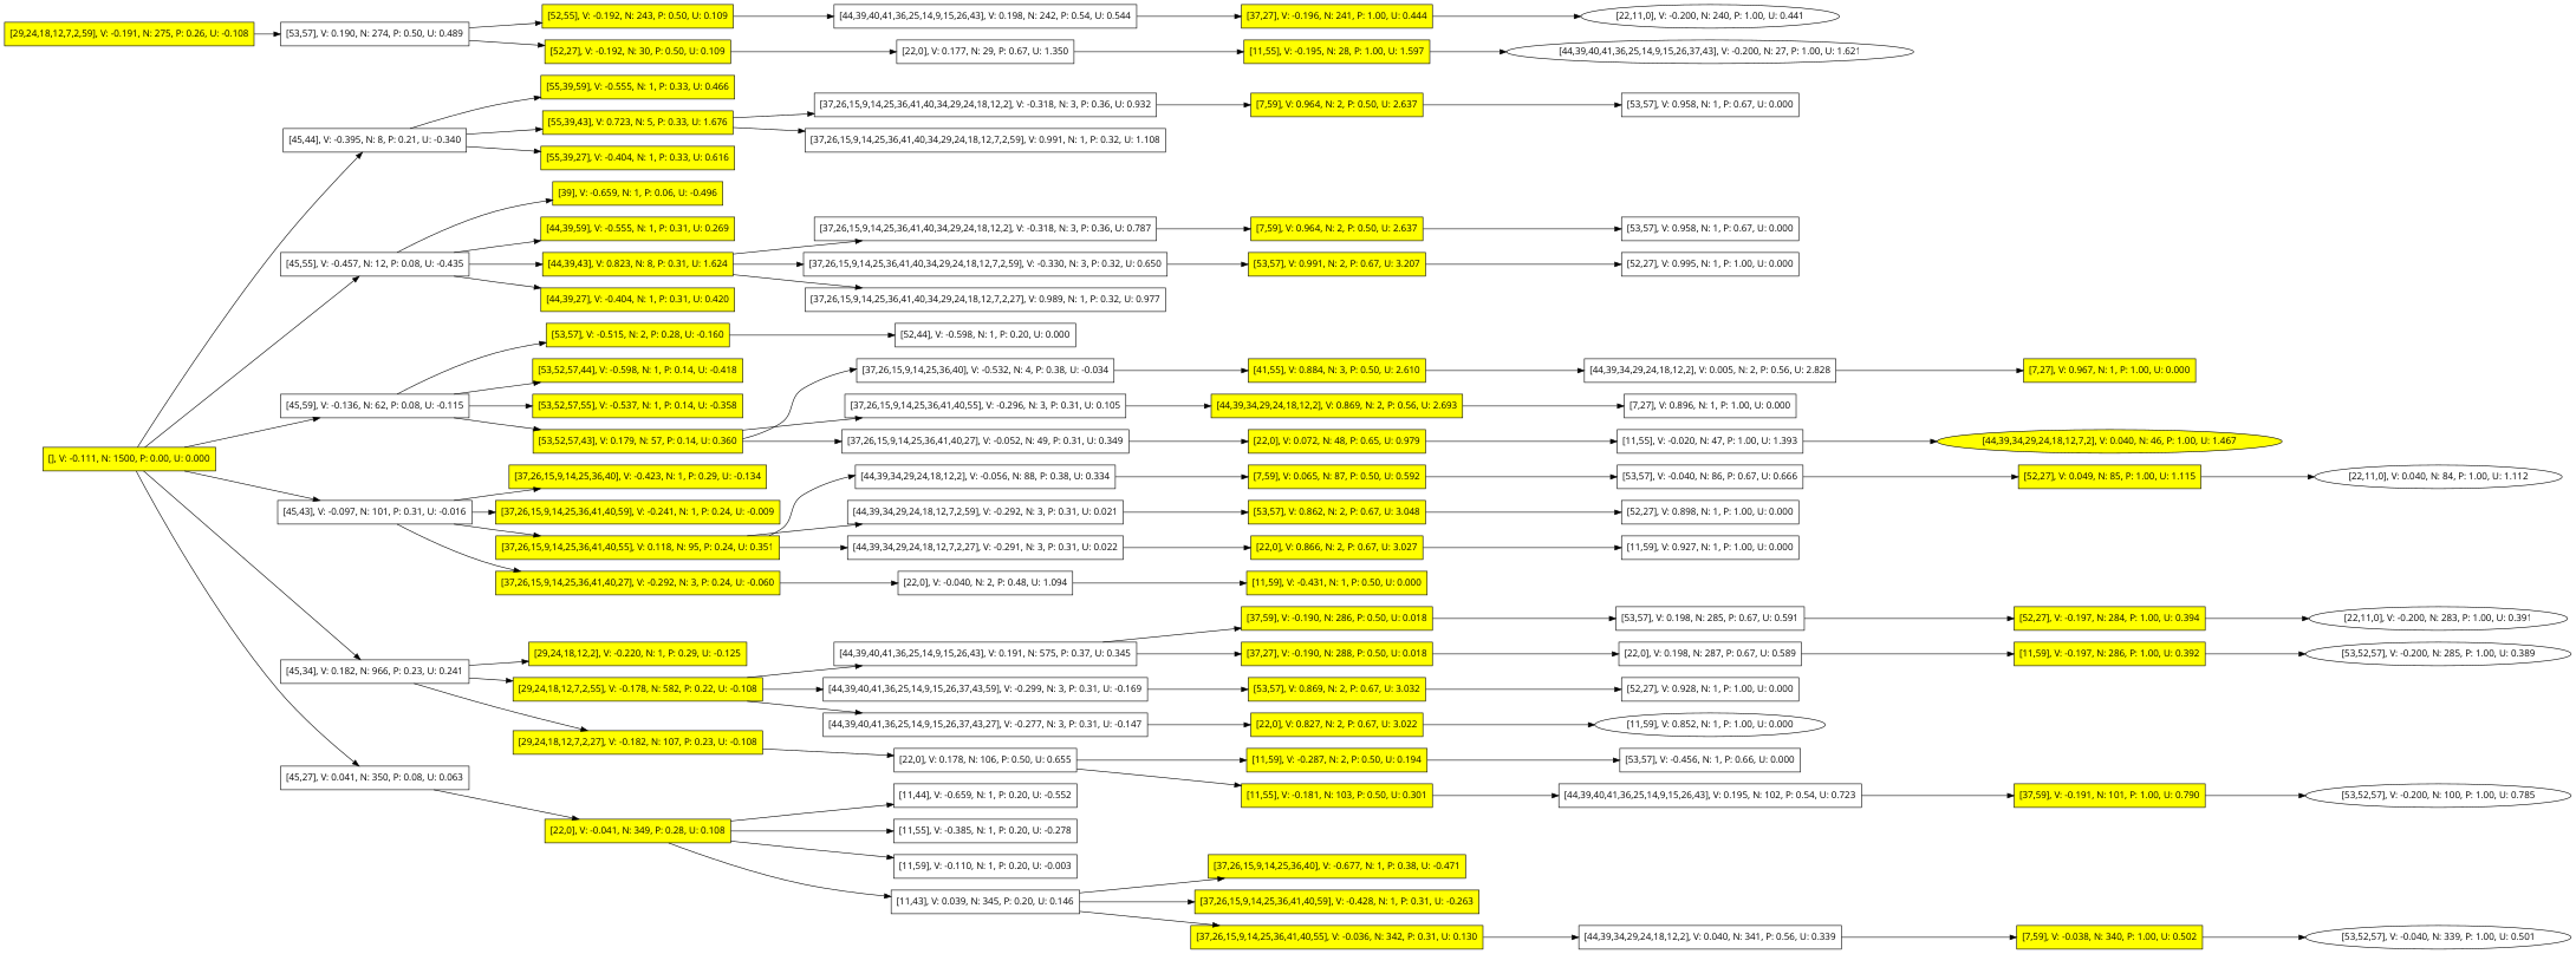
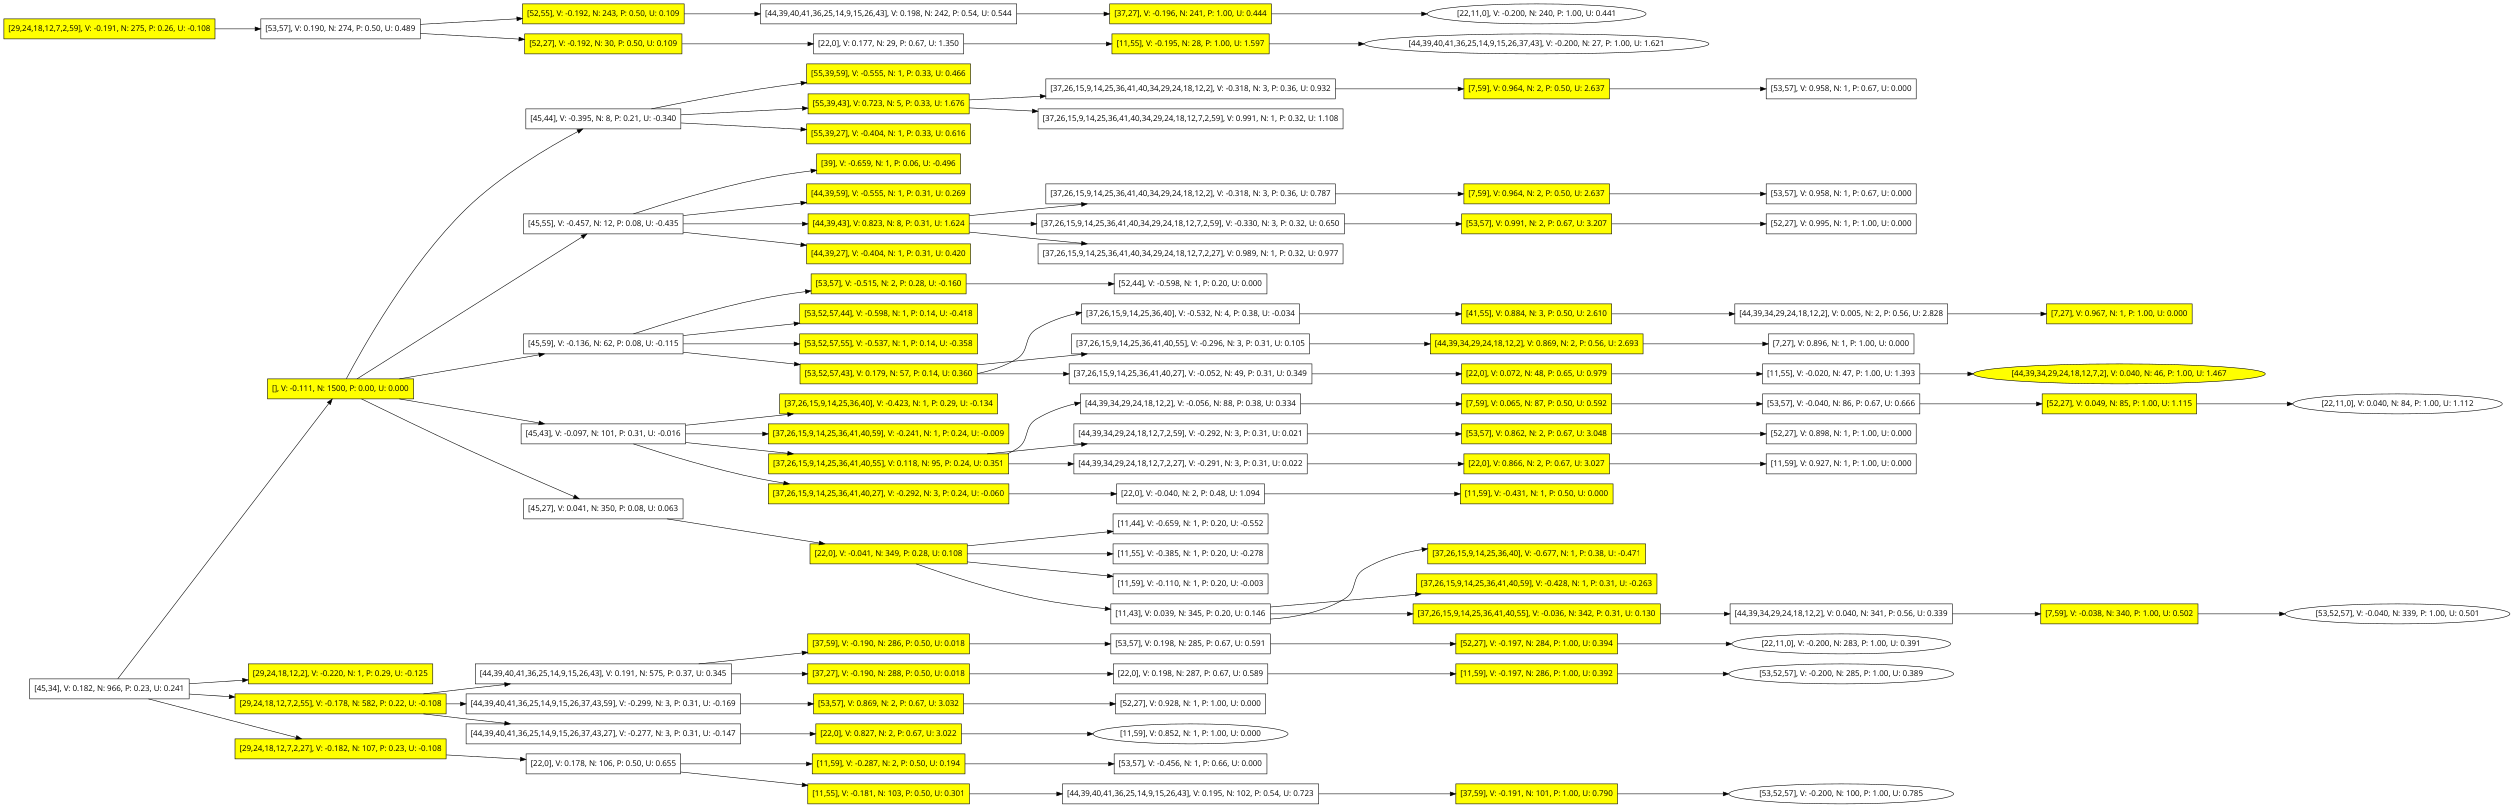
  digraph {
    fontname="Open Sans"
    rankdir=LR
    node [fontname="Open Sans" shape=box]
    edge [fontname="Open Sans"]
    n1 [fillcolor=yellow label="[], V: -0.111, N: 1500, P: 0.00, U: 0.000" style=filled]
    n2 [label="[45,44], V: -0.395, N: 8, P: 0.21, U: -0.340"]
    n3 [label="[45,55], V: -0.457, N: 12, P: 0.08, U: -0.435"]
    n4 [label="[45,59], V: -0.136, N: 62, P: 0.08, U: -0.115"]
    n5 [label="[45,43], V: -0.097, N: 101, P: 0.31, U: -0.016"]
    n6 [label="[45,34], V: 0.182, N: 966, P: 0.23, U: 0.241"]
    n7 [label="[45,27], V: 0.041, N: 350, P: 0.08, U: 0.063"]
    n8 [fillcolor=yellow label="[55,39,59], V: -0.555, N: 1, P: 0.33, U: 0.466" style=filled]
    n9 [fillcolor=yellow label="[55,39,43], V: 0.723, N: 5, P: 0.33, U: 1.676" style=filled]
    n10 [fillcolor=yellow label="[55,39,27], V: -0.404, N: 1, P: 0.33, U: 0.616" style=filled]
    n11 [fillcolor=yellow label="[39], V: -0.659, N: 1, P: 0.06, U: -0.496" style=filled]
    n12 [fillcolor=yellow label="[44,39,59], V: -0.555, N: 1, P: 0.31, U: 0.269" style=filled]
    n13 [fillcolor=yellow label="[44,39,43], V: 0.823, N: 8, P: 0.31, U: 1.624" style=filled]
    n14 [fillcolor=yellow label="[44,39,27], V: -0.404, N: 1, P: 0.31, U: 0.420" style=filled]
    n15 [fillcolor=yellow label="[53,57], V: -0.515, N: 2, P: 0.28, U: -0.160" style=filled]
    n16 [fillcolor=yellow label="[53,52,57,44], V: -0.598, N: 1, P: 0.14, U: -0.418" style=filled]
    n17 [fillcolor=yellow label="[53,52,57,55], V: -0.537, N: 1, P: 0.14, U: -0.358" style=filled]
    n18 [fillcolor=yellow label="[53,52,57,43], V: 0.179, N: 57, P: 0.14, U: 0.360" style=filled]
    n19 [fillcolor=yellow label="[37,26,15,9,14,25,36,40], V: -0.423, N: 1, P: 0.29, U: -0.134" style=filled]
    n20 [fillcolor=yellow label="[37,26,15,9,14,25,36,41,40,59], V: -0.241, N: 1, P: 0.24, U: -0.009" style=filled]
    n21 [fillcolor=yellow label="[37,26,15,9,14,25,36,41,40,55], V: 0.118, N: 95, P: 0.24, U: 0.351" style=filled]
    n22 [fillcolor=yellow label="[37,26,15,9,14,25,36,41,40,27], V: -0.292, N: 3, P: 0.24, U: -0.060" style=filled]
    n23 [fillcolor=yellow label="[29,24,18,12,2], V: -0.220, N: 1, P: 0.29, U: -0.125" style=filled]
    n24 [fillcolor=yellow label="[29,24,18,12,7,2,55], V: -0.178, N: 582, P: 0.22, U: -0.108" style=filled]
    n25 [fillcolor=yellow label="[29,24,18,12,7,2,27], V: -0.182, N: 107, P: 0.23, U: -0.108" style=filled]
    n26 [fillcolor=yellow label="[22,0], V: -0.041, N: 349, P: 0.28, U: 0.108" style=filled]
    n27 [label="[37,26,15,9,14,25,36,41,40,34,29,24,18,12,2], V: -0.318, N: 3, P: 0.36, U: 0.932"]
    n28 [label="[37,26,15,9,14,25,36,41,40,34,29,24,18,12,7,2,59], V: 0.991, N: 1, P: 0.32, U: 1.108"]
    n29 [fillcolor=yellow label="[7,59], V: 0.964, N: 2, P: 0.50, U: 2.637" style=filled]
    n30 [label="[53,57], V: 0.958, N: 1, P: 0.67, U: 0.000"]
    n31 [label="[37,26,15,9,14,25,36,41,40,34,29,24,18,12,2], V: -0.318, N: 3, P: 0.36, U: 0.787"]
    n32 [label="[37,26,15,9,14,25,36,41,40,34,29,24,18,12,7,2,59], V: -0.330, N: 3, P: 0.32, U: 0.650"]
    n33 [label="[37,26,15,9,14,25,36,41,40,34,29,24,18,12,7,2,27], V: 0.989, N: 1, P: 0.32, U: 0.977"]
    n34 [fillcolor=yellow label="[7,59], V: 0.964, N: 2, P: 0.50, U: 2.637" style=filled]
    n35 [fillcolor=yellow label="[53,57], V: 0.991, N: 2, P: 0.67, U: 3.207" style=filled]
    n36 [label="[53,57], V: 0.958, N: 1, P: 0.67, U: 0.000"]
    n37 [label="[52,27], V: 0.995, N: 1, P: 1.00, U: 0.000"]
    n38 [label="[52,44], V: -0.598, N: 1, P: 0.20, U: 0.000"]
    n39 [label="[37,26,15,9,14,25,36,40], V: -0.532, N: 4, P: 0.38, U: -0.034"]
    n40 [label="[37,26,15,9,14,25,36,41,40,55], V: -0.296, N: 3, P: 0.31, U: 0.105"]
    n41 [label="[37,26,15,9,14,25,36,41,40,27], V: -0.052, N: 49, P: 0.31, U: 0.349"]
    n42 [fillcolor=yellow label="[41,55], V: 0.884, N: 3, P: 0.50, U: 2.610" style=filled]
    n43 [fillcolor=yellow label="[44,39,34,29,24,18,12,2], V: 0.869, N: 2, P: 0.56, U: 2.693" style=filled]
    n44 [fillcolor=yellow label="[22,0], V: 0.072, N: 48, P: 0.65, U: 0.979" style=filled]
    n45 [label="[44,39,34,29,24,18,12,2], V: 0.005, N: 2, P: 0.56, U: 2.828"]
    n46 [fillcolor=yellow label="[7,27], V: 0.967, N: 1, P: 1.00, U: 0.000" style=filled]
    n47 [label="[7,27], V: 0.896, N: 1, P: 1.00, U: 0.000"]
    n48 [label="[11,55], V: -0.020, N: 47, P: 1.00, U: 1.393"]
    n49 [fillcolor=yellow label="[44,39,34,29,24,18,12,7,2], V: 0.040, N: 46, P: 1.00, U: 1.467" shape=ellipse style=filled]
    n50 [label="[44,39,34,29,24,18,12,2], V: -0.056, N: 88, P: 0.38, U: 0.334"]
    n51 [label="[44,39,34,29,24,18,12,7,2,59], V: -0.292, N: 3, P: 0.31, U: 0.021"]
    n52 [label="[44,39,34,29,24,18,12,7,2,27], V: -0.291, N: 3, P: 0.31, U: 0.022"]
    n53 [label="[22,0], V: -0.040, N: 2, P: 0.48, U: 1.094"]
    n54 [fillcolor=yellow label="[7,59], V: 0.065, N: 87, P: 0.50, U: 0.592" style=filled]
    n55 [fillcolor=yellow label="[53,57], V: 0.862, N: 2, P: 0.67, U: 3.048" style=filled]
    n56 [fillcolor=yellow label="[22,0], V: 0.866, N: 2, P: 0.67, U: 3.027" style=filled]
    n57 [label="[53,57], V: -0.040, N: 86, P: 0.67, U: 0.666"]
    n58 [fillcolor=yellow label="[52,27], V: 0.049, N: 85, P: 1.00, U: 1.115" style=filled]
    n59 [label="[22,11,0], V: 0.040, N: 84, P: 1.00, U: 1.112" shape=ellipse]
    n60 [label="[52,27], V: 0.898, N: 1, P: 1.00, U: 0.000"]
    n61 [label="[11,59], V: 0.927, N: 1, P: 1.00, U: 0.000"]
    n62 [fillcolor=yellow label="[11,59], V: -0.431, N: 1, P: 0.50, U: 0.000" style=filled]
    n63 [fillcolor=yellow label="[29,24,18,12,7,2,59], V: -0.191, N: 275, P: 0.26, U: -0.108" style=filled]
    n64 [label="[53,57], V: 0.190, N: 274, P: 0.50, U: 0.489"]
    n65 [label="[44,39,40,41,36,25,14,9,15,26,43], V: 0.191, N: 575, P: 0.37, U: 0.345"]
    n66 [label="[44,39,40,41,36,25,14,9,15,26,37,43,59], V: -0.299, N: 3, P: 0.31, U: -0.169"]
    n67 [label="[44,39,40,41,36,25,14,9,15,26,37,43,27], V: -0.277, N: 3, P: 0.31, U: -0.147"]
    n68 [label="[22,0], V: 0.178, N: 106, P: 0.50, U: 0.655"]
    n69 [fillcolor=yellow label="[52,55], V: -0.192, N: 243, P: 0.50, U: 0.109" style=filled]
    n70 [fillcolor=yellow label="[52,27], V: -0.192, N: 30, P: 0.50, U: 0.109" style=filled]
    n71 [label="[44,39,40,41,36,25,14,9,15,26,43], V: 0.198, N: 242, P: 0.54, U: 0.544"]
    n72 [label="[22,0], V: 0.177, N: 29, P: 0.67, U: 1.350"]
    n73 [fillcolor=yellow label="[37,27], V: -0.196, N: 241, P: 1.00, U: 0.444" style=filled]
    n74 [label="[22,11,0], V: -0.200, N: 240, P: 1.00, U: 0.441" shape=ellipse]
    n75 [fillcolor=yellow label="[11,55], V: -0.195, N: 28, P: 1.00, U: 1.597" style=filled]
    n76 [label="[44,39,40,41,36,25,14,9,15,26,37,43], V: -0.200, N: 27, P: 1.00, U: 1.621" shape=ellipse]
    n77 [fillcolor=yellow label="[37,59], V: -0.190, N: 286, P: 0.50, U: 0.018" style=filled]
    n78 [fillcolor=yellow label="[37,27], V: -0.190, N: 288, P: 0.50, U: 0.018" style=filled]
    n79 [fillcolor=yellow label="[53,57], V: 0.869, N: 2, P: 0.67, U: 3.032" style=filled]
    n80 [fillcolor=yellow label="[22,0], V: 0.827, N: 2, P: 0.67, U: 3.022" style=filled]
    n81 [label="[53,57], V: 0.198, N: 285, P: 0.67, U: 0.591"]
    n82 [label="[22,0], V: 0.198, N: 287, P: 0.67, U: 0.589"]
    n83 [fillcolor=yellow label="[52,27], V: -0.197, N: 284, P: 1.00, U: 0.394" style=filled]
    n84 [label="[22,11,0], V: -0.200, N: 283, P: 1.00, U: 0.391" shape=ellipse]
    n85 [fillcolor=yellow label="[11,59], V: -0.197, N: 286, P: 1.00, U: 0.392" style=filled]
    n86 [label="[53,52,57], V: -0.200, N: 285, P: 1.00, U: 0.389" shape=ellipse]
    n87 [label="[52,27], V: 0.928, N: 1, P: 1.00, U: 0.000"]
    n88 [label="[11,59], V: 0.852, N: 1, P: 1.00, U: 0.000" shape=ellipse]
    n89 [fillcolor=yellow label="[11,59], V: -0.287, N: 2, P: 0.50, U: 0.194" style=filled]
    n90 [fillcolor=yellow label="[11,55], V: -0.181, N: 103, P: 0.50, U: 0.301" style=filled]
    n91 [label="[53,57], V: -0.456, N: 1, P: 0.66, U: 0.000"]
    n92 [label="[44,39,40,41,36,25,14,9,15,26,43], V: 0.195, N: 102, P: 0.54, U: 0.723"]
    n93 [fillcolor=yellow label="[37,59], V: -0.191, N: 101, P: 1.00, U: 0.790" style=filled]
    n94 [label="[53,52,57], V: -0.200, N: 100, P: 1.00, U: 0.785" shape=ellipse]
    n95 [label="[11,44], V: -0.659, N: 1, P: 0.20, U: -0.552"]
    n96 [label="[11,55], V: -0.385, N: 1, P: 0.20, U: -0.278"]
    n97 [label="[11,59], V: -0.110, N: 1, P: 0.20, U: -0.003"]
    n98 [label="[11,43], V: 0.039, N: 345, P: 0.20, U: 0.146"]
    n99 [fillcolor=yellow label="[37,26,15,9,14,25,36,40], V: -0.677, N: 1, P: 0.38, U: -0.471" style=filled]
    n100 [fillcolor=yellow label="[37,26,15,9,14,25,36,41,40,59], V: -0.428, N: 1, P: 0.31, U: -0.263" style=filled]
    n101 [fillcolor=yellow label="[37,26,15,9,14,25,36,41,40,55], V: -0.036, N: 342, P: 0.31, U: 0.130" style=filled]
    n102 [label="[44,39,34,29,24,18,12,2], V: 0.040, N: 341, P: 0.56, U: 0.339"]
    n103 [fillcolor=yellow label="[7,59], V: -0.038, N: 340, P: 1.00, U: 0.502" style=filled]
    n104 [label="[53,52,57], V: -0.040, N: 339, P: 1.00, U: 0.501" shape=ellipse]
    n1 -> n2
    n1 -> n3
    n1 -> n4
    n1 -> n5
-   n1 -> n6
+   n6 -> n1
    n1 -> n7
    n2 -> n8
    n2 -> n9
    n2 -> n10
    n3 -> n11
    n3 -> n12
    n3 -> n13
    n3 -> n14
    n4 -> n15
    n4 -> n16
    n4 -> n17
    n4 -> n18
    n5 -> n19
    n5 -> n20
    n5 -> n21
    n5 -> n22
    n6 -> n23
    n6 -> n24
    n6 -> n25
    n7 -> n26
    n9 -> n27
    n9 -> n28
    n13 -> n31
    n13 -> n32
    n13 -> n33
    n15 -> n38
    n18 -> n39
    n18 -> n40
    n18 -> n41
    n21 -> n50
    n21 -> n51
    n21 -> n52
    n22 -> n53
    n24 -> n65
    n24 -> n66
    n24 -> n67
    n25 -> n68
    n26 -> n95
    n26 -> n96
    n26 -> n97
    n26 -> n98
    n27 -> n29
    n29 -> n30
    n31 -> n34
    n32 -> n35
    n34 -> n36
    n35 -> n37
    n39 -> n42
    n40 -> n43
    n41 -> n44
    n42 -> n45
    n43 -> n47
    n44 -> n48
    n45 -> n46
    n48 -> n49
    n50 -> n54
    n51 -> n55
    n52 -> n56
    n53 -> n62
    n54 -> n57
    n55 -> n60
    n56 -> n61
    n57 -> n58
    n58 -> n59
    n63 -> n64
    n64 -> n69
    n64 -> n70
    n65 -> n77
    n65 -> n78
    n66 -> n79
    n67 -> n80
    n68 -> n89
    n68 -> n90
    n69 -> n71
    n70 -> n72
    n71 -> n73
    n72 -> n75
    n73 -> n74
    n75 -> n76
    n77 -> n81
    n78 -> n82
    n79 -> n87
    n80 -> n88
    n81 -> n83
    n82 -> n85
    n83 -> n84
    n85 -> n86
    n89 -> n91
    n90 -> n92
    n92 -> n93
    n93 -> n94
    n98 -> n99
    n98 -> n100
    n98 -> n101
    n101 -> n102
    n102 -> n103
    n103 -> n104
  }
